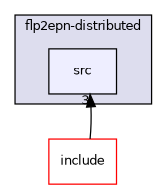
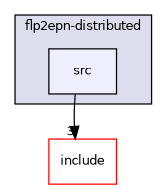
  digraph {
    compound=true
    node [fontname=Helvetica fontsize=10 shape=box]
    n1 [fillcolor="#eeeeff" label=src pencolor=black style=filled]
    n2 [color=red label=include]
    subgraph cluster_1 {
      bgcolor="#ddddee"
      fontname=Helvetica
      fontsize=10
      label="flp2epn-distributed"
      pencolor=black
      n1
    }
-   n2 -> n1 [headlabel=3 labeldistance=1.5 labelfontname=Helvetica labelfontsize=10]
+   n1 -> n2 [headlabel=3 labeldistance=1.5 labelfontname=Helvetica labelfontsize=10]
  }
